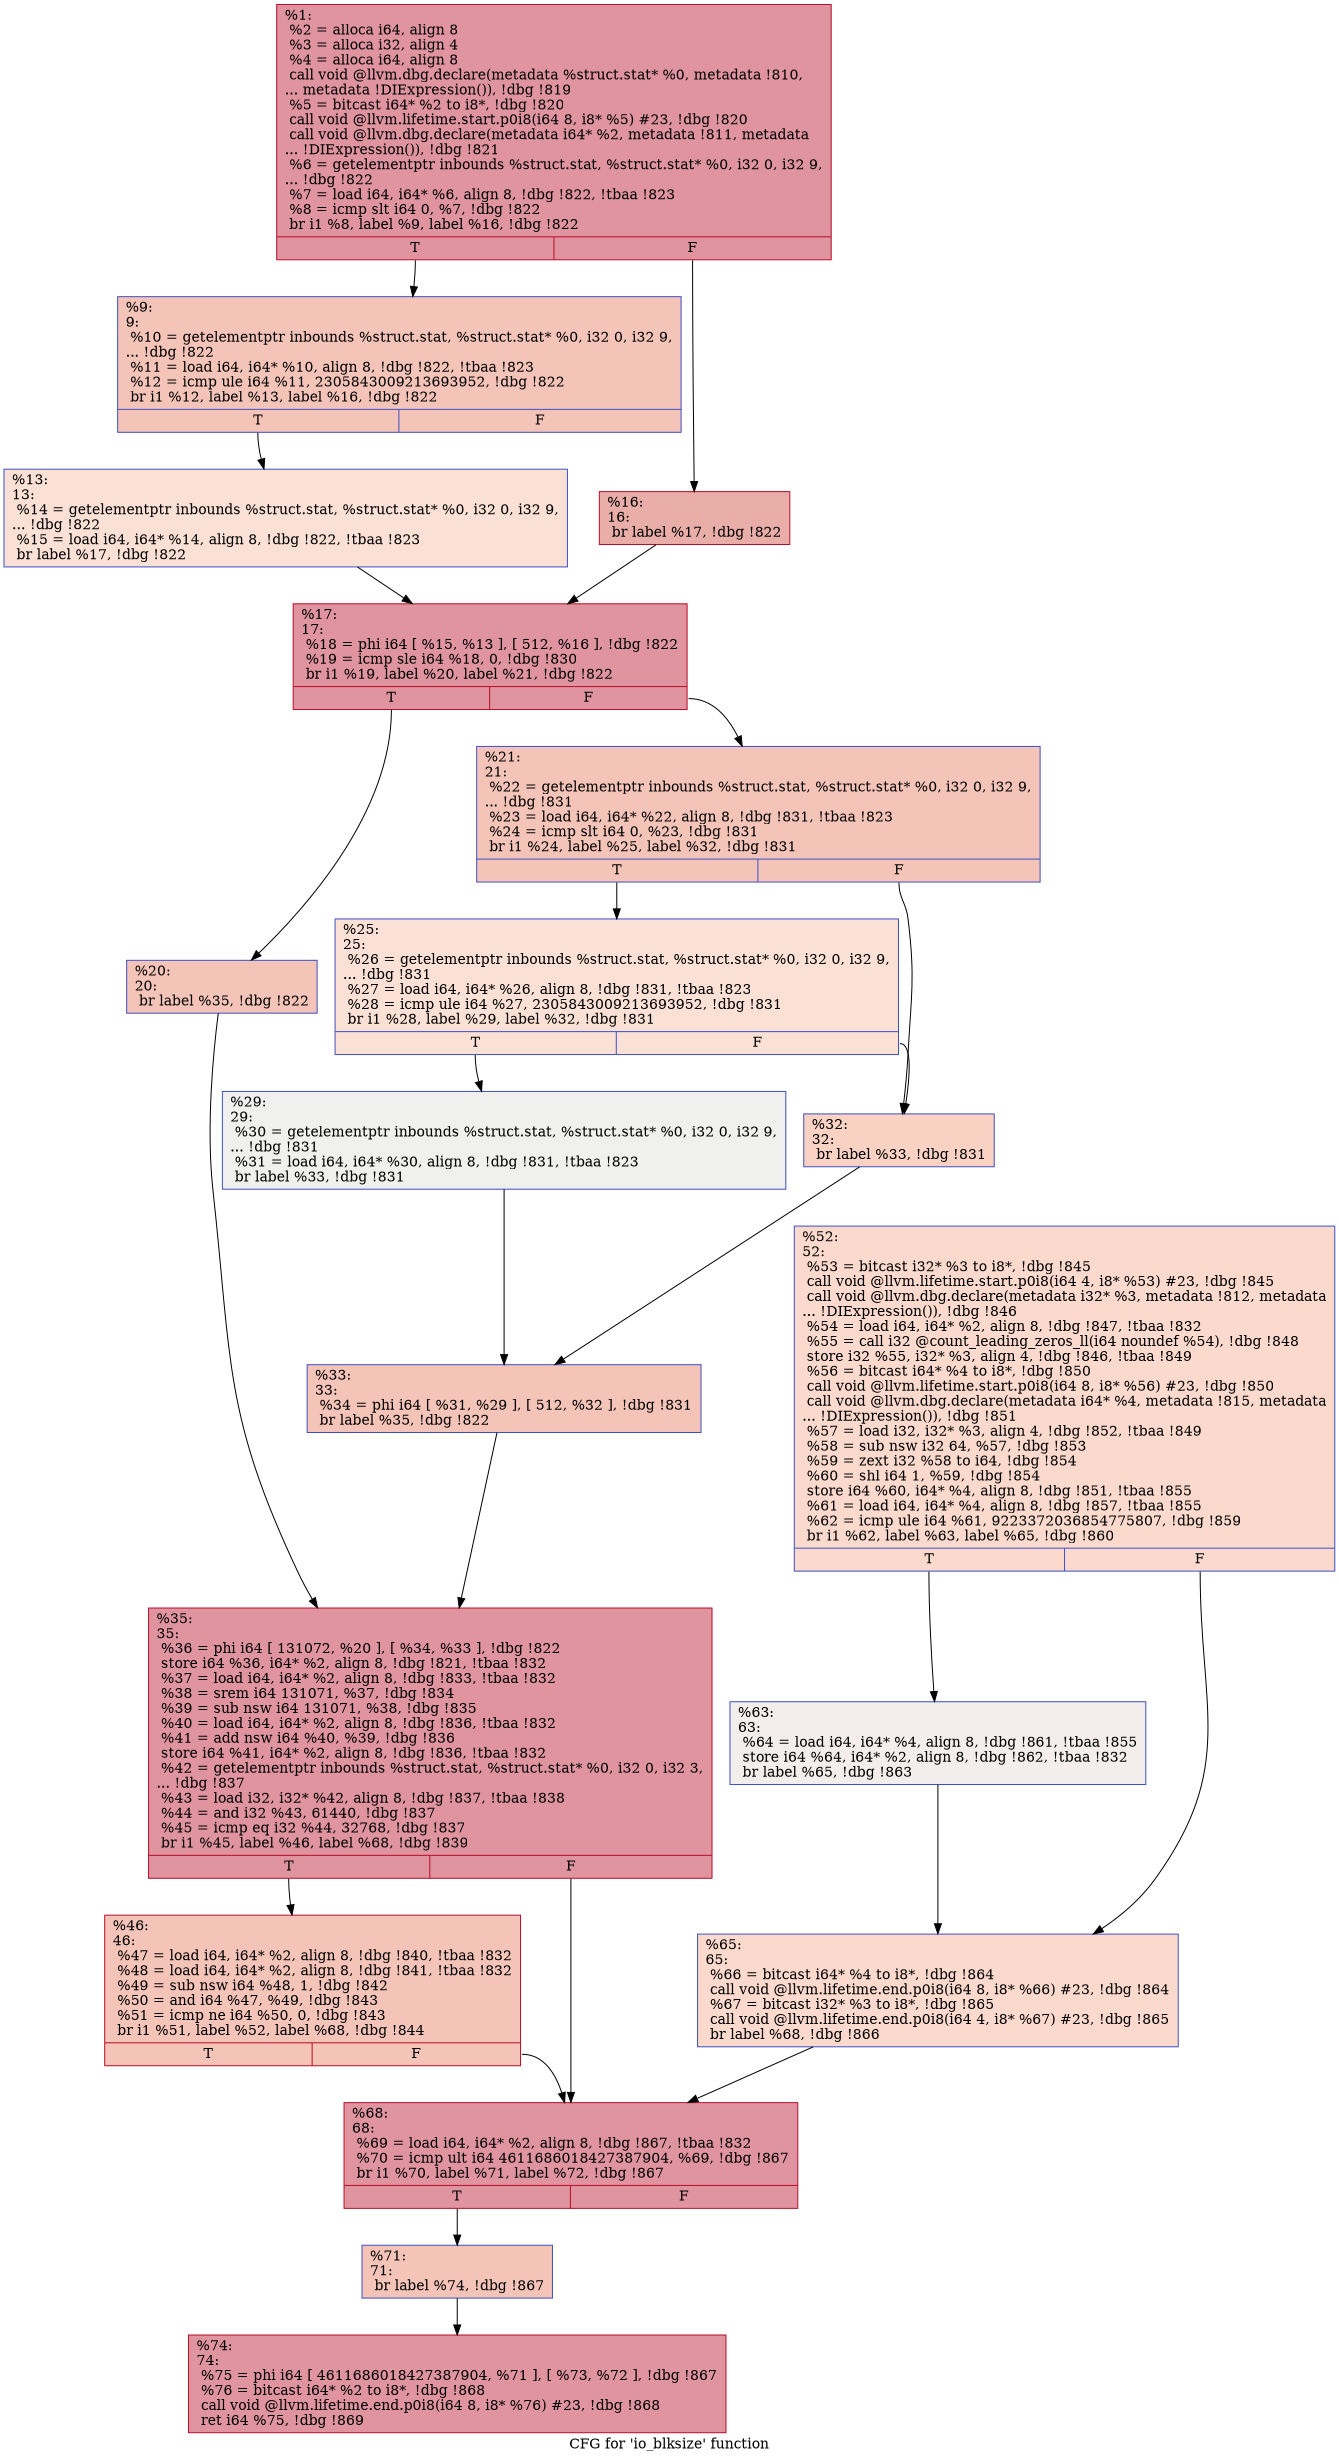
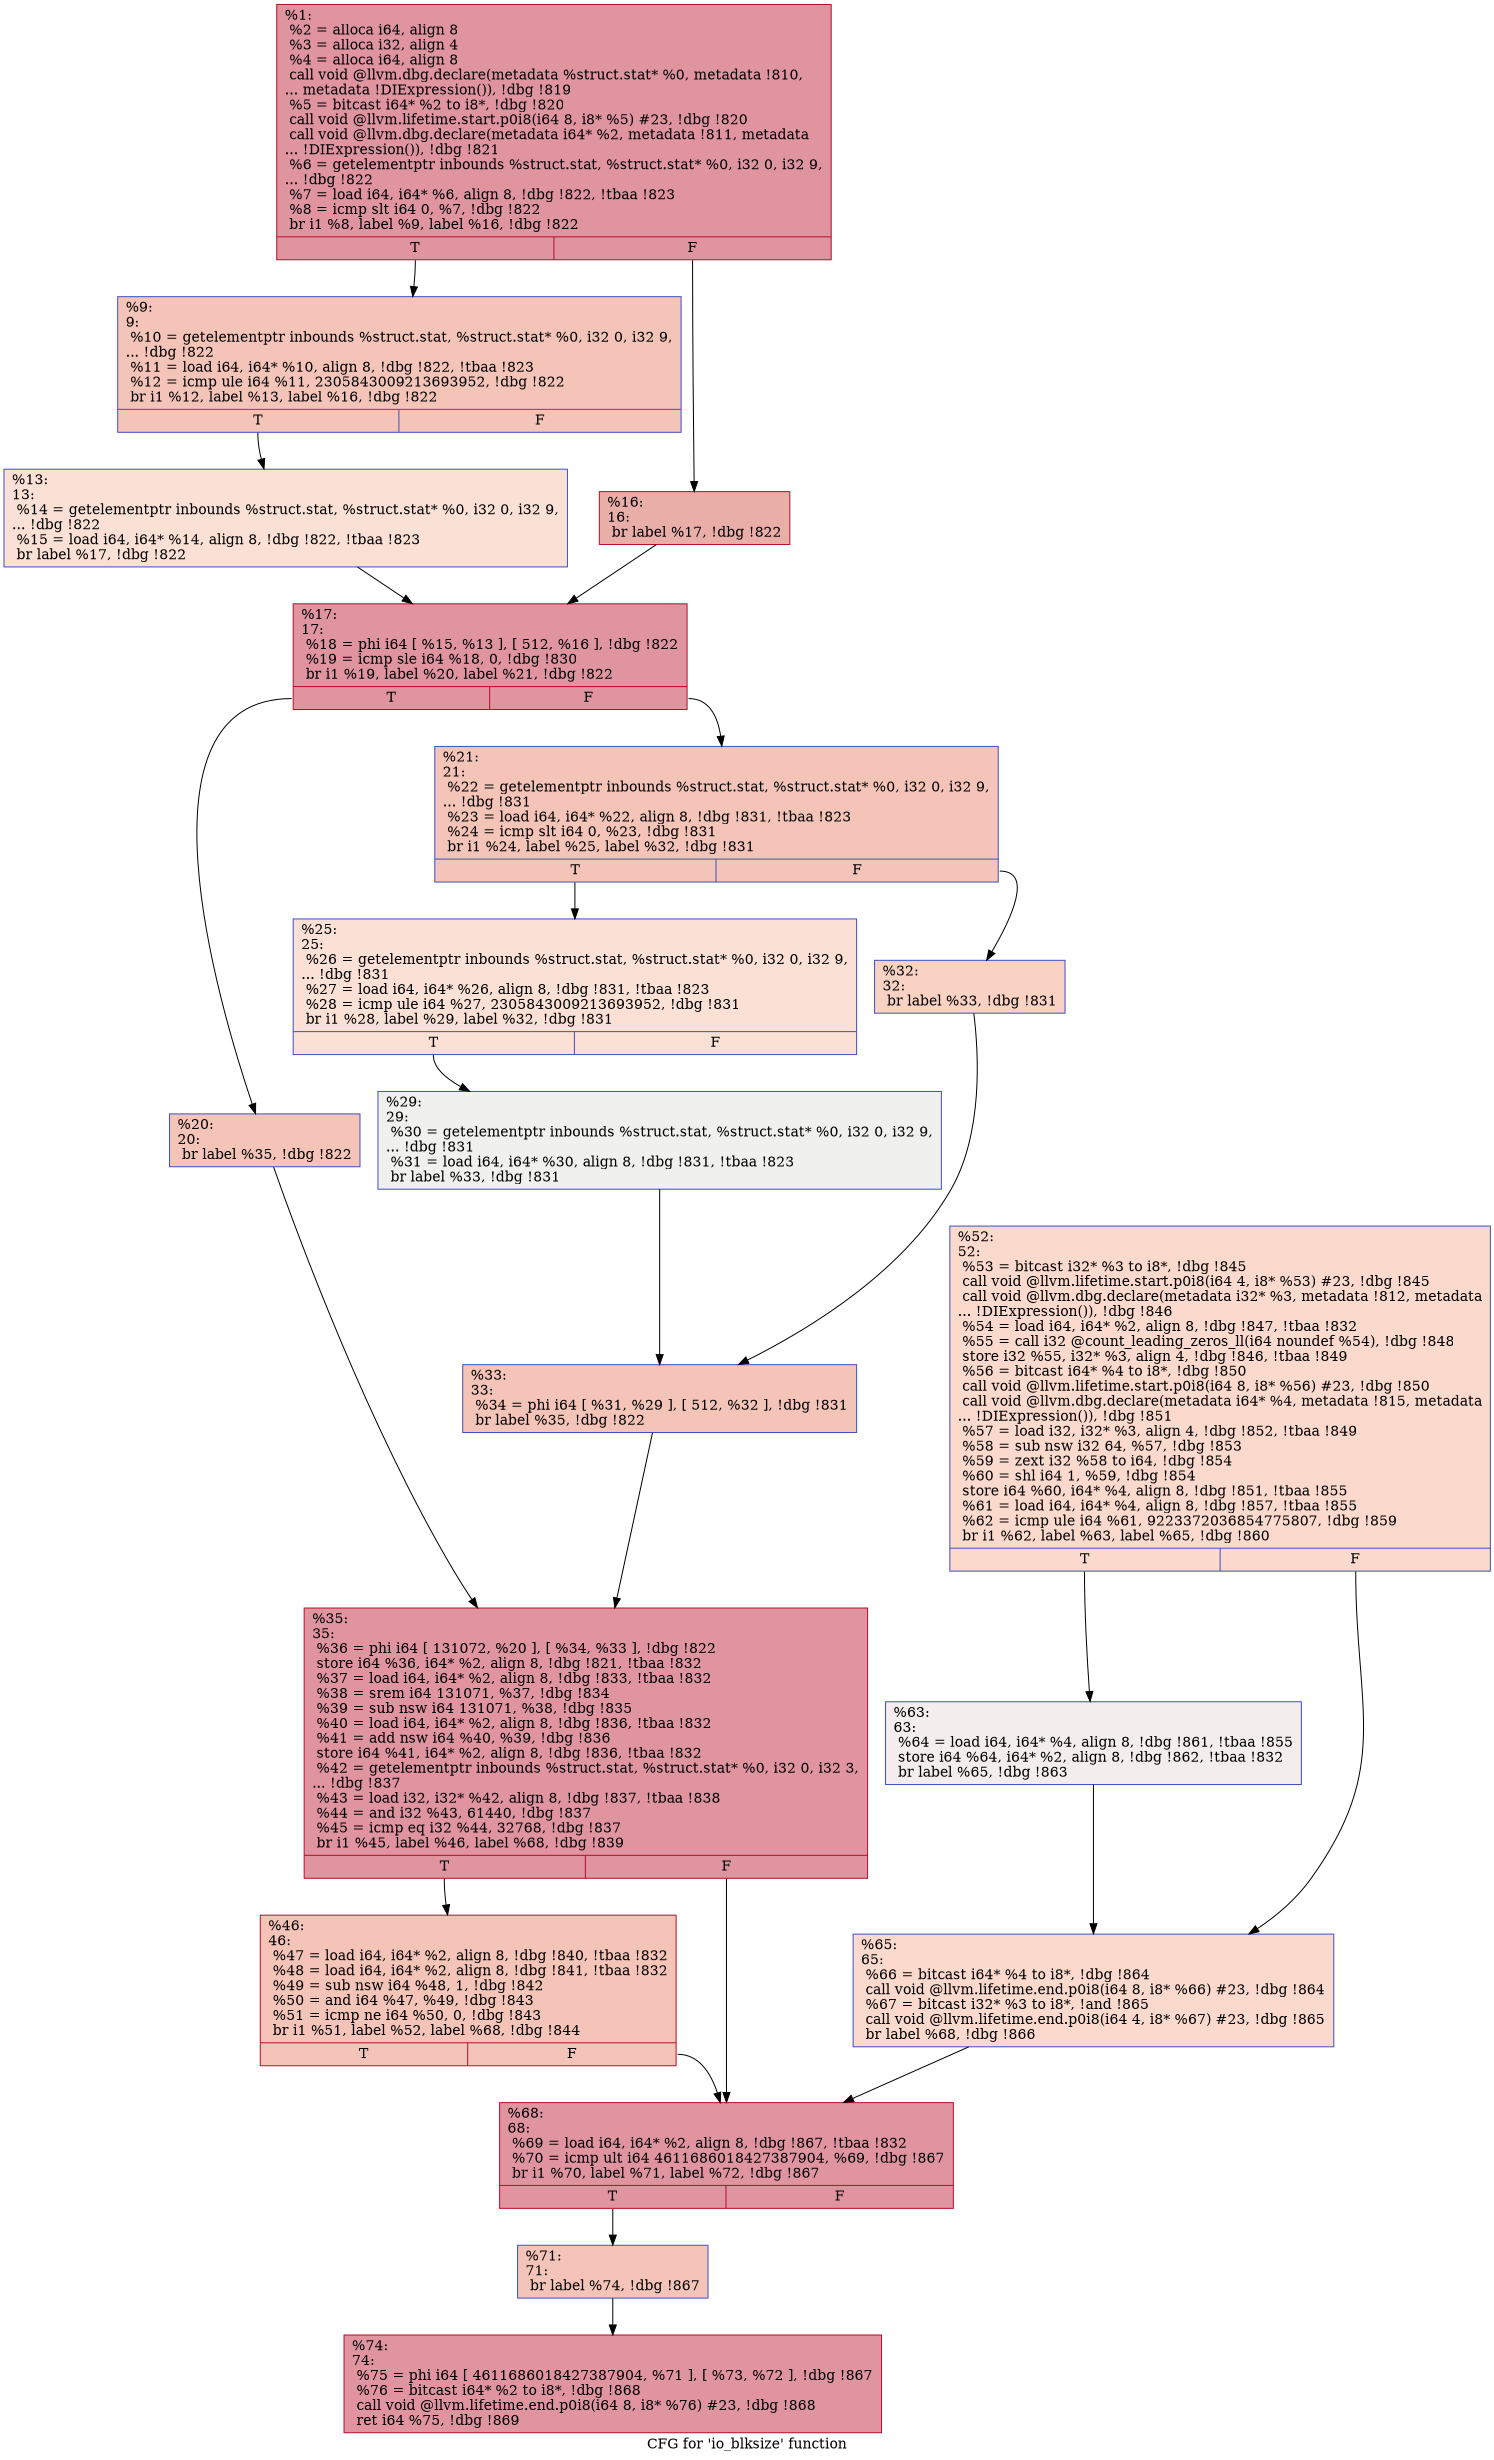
  digraph {
    label="CFG for 'io_blksize' function"
    node [color="#3d50c3ff" fillcolor="#e97a5f70" shape=record style=filled]
    n1 [color="#b70d28ff" fillcolor="#b70d2870" label="{%1:\l  %2 = alloca i64, align 8\l  %3 = alloca i32, align 4\l  %4 = alloca i64, align 8\l  call void @llvm.dbg.declare(metadata %struct.stat* %0, metadata !810,\l... metadata !DIExpression()), !dbg !819\l  %5 = bitcast i64* %2 to i8*, !dbg !820\l  call void @llvm.lifetime.start.p0i8(i64 8, i8* %5) #23, !dbg !820\l  call void @llvm.dbg.declare(metadata i64* %2, metadata !811, metadata\l... !DIExpression()), !dbg !821\l  %6 = getelementptr inbounds %struct.stat, %struct.stat* %0, i32 0, i32 9,\l... !dbg !822\l  %7 = load i64, i64* %6, align 8, !dbg !822, !tbaa !823\l  %8 = icmp slt i64 0, %7, !dbg !822\l  br i1 %8, label %9, label %16, !dbg !822\l|{<s0>T|<s1>F}}"]
    n2 [label="{%9:\l9:                                                \l  %10 = getelementptr inbounds %struct.stat, %struct.stat* %0, i32 0, i32 9,\l... !dbg !822\l  %11 = load i64, i64* %10, align 8, !dbg !822, !tbaa !823\l  %12 = icmp ule i64 %11, 2305843009213693952, !dbg !822\l  br i1 %12, label %13, label %16, !dbg !822\l|{<s0>T|<s1>F}}"]
    n3 [color="#b70d28ff" fillcolor="#d0473d70" label="{%16:\l16:                                               \l  br label %17, !dbg !822\l}"]
    n4 [fillcolor="#f7bca170" label="{%13:\l13:                                               \l  %14 = getelementptr inbounds %struct.stat, %struct.stat* %0, i32 0, i32 9,\l... !dbg !822\l  %15 = load i64, i64* %14, align 8, !dbg !822, !tbaa !823\l  br label %17, !dbg !822\l}"]
    n5 [color="#b70d28ff" fillcolor="#b70d2870" label="{%17:\l17:                                               \l  %18 = phi i64 [ %15, %13 ], [ 512, %16 ], !dbg !822\l  %19 = icmp sle i64 %18, 0, !dbg !830\l  br i1 %19, label %20, label %21, !dbg !822\l|{<s0>T|<s1>F}}"]
    n6 [label="{%20:\l20:                                               \l  br label %35, !dbg !822\l}"]
    n7 [label="{%21:\l21:                                               \l  %22 = getelementptr inbounds %struct.stat, %struct.stat* %0, i32 0, i32 9,\l... !dbg !831\l  %23 = load i64, i64* %22, align 8, !dbg !831, !tbaa !823\l  %24 = icmp slt i64 0, %23, !dbg !831\l  br i1 %24, label %25, label %32, !dbg !831\l|{<s0>T|<s1>F}}"]
    n8 [color="#b70d28ff" fillcolor="#b70d2870" label="{%35:\l35:                                               \l  %36 = phi i64 [ 131072, %20 ], [ %34, %33 ], !dbg !822\l  store i64 %36, i64* %2, align 8, !dbg !821, !tbaa !832\l  %37 = load i64, i64* %2, align 8, !dbg !833, !tbaa !832\l  %38 = srem i64 131071, %37, !dbg !834\l  %39 = sub nsw i64 131071, %38, !dbg !835\l  %40 = load i64, i64* %2, align 8, !dbg !836, !tbaa !832\l  %41 = add nsw i64 %40, %39, !dbg !836\l  store i64 %41, i64* %2, align 8, !dbg !836, !tbaa !832\l  %42 = getelementptr inbounds %struct.stat, %struct.stat* %0, i32 0, i32 3,\l... !dbg !837\l  %43 = load i32, i32* %42, align 8, !dbg !837, !tbaa !838\l  %44 = and i32 %43, 61440, !dbg !837\l  %45 = icmp eq i32 %44, 32768, !dbg !837\l  br i1 %45, label %46, label %68, !dbg !839\l|{<s0>T|<s1>F}}"]
    n9 [fillcolor="#f7bca170" label="{%25:\l25:                                               \l  %26 = getelementptr inbounds %struct.stat, %struct.stat* %0, i32 0, i32 9,\l... !dbg !831\l  %27 = load i64, i64* %26, align 8, !dbg !831, !tbaa !823\l  %28 = icmp ule i64 %27, 2305843009213693952, !dbg !831\l  br i1 %28, label %29, label %32, !dbg !831\l|{<s0>T|<s1>F}}"]
    n10 [fillcolor="#f4987a70" label="{%32:\l32:                                               \l  br label %33, !dbg !831\l}"]
    n11 [color="#b70d28ff" label="{%46:\l46:                                               \l  %47 = load i64, i64* %2, align 8, !dbg !840, !tbaa !832\l  %48 = load i64, i64* %2, align 8, !dbg !841, !tbaa !832\l  %49 = sub nsw i64 %48, 1, !dbg !842\l  %50 = and i64 %47, %49, !dbg !843\l  %51 = icmp ne i64 %50, 0, !dbg !843\l  br i1 %51, label %52, label %68, !dbg !844\l|{<s0>T|<s1>F}}"]
    n12 [color="#b70d28ff" fillcolor="#b70d2870" label="{%68:\l68:                                               \l  %69 = load i64, i64* %2, align 8, !dbg !867, !tbaa !832\l  %70 = icmp ult i64 4611686018427387904, %69, !dbg !867\l  br i1 %70, label %71, label %72, !dbg !867\l|{<s0>T|<s1>F}}"]
    n13 [fillcolor="#dedcdb70" label="{%29:\l29:                                               \l  %30 = getelementptr inbounds %struct.stat, %struct.stat* %0, i32 0, i32 9,\l... !dbg !831\l  %31 = load i64, i64* %30, align 8, !dbg !831, !tbaa !823\l  br label %33, !dbg !831\l}"]
    n14 [label="{%33:\l33:                                               \l  %34 = phi i64 [ %31, %29 ], [ 512, %32 ], !dbg !831\l  br label %35, !dbg !822\l}"]
    n15 [label="{%71:\l71:                                               \l  br label %74, !dbg !867\l}"]
    n16 [fillcolor="#f7ac8e70" label="{%52:\l52:                                               \l  %53 = bitcast i32* %3 to i8*, !dbg !845\l  call void @llvm.lifetime.start.p0i8(i64 4, i8* %53) #23, !dbg !845\l  call void @llvm.dbg.declare(metadata i32* %3, metadata !812, metadata\l... !DIExpression()), !dbg !846\l  %54 = load i64, i64* %2, align 8, !dbg !847, !tbaa !832\l  %55 = call i32 @count_leading_zeros_ll(i64 noundef %54), !dbg !848\l  store i32 %55, i32* %3, align 4, !dbg !846, !tbaa !849\l  %56 = bitcast i64* %4 to i8*, !dbg !850\l  call void @llvm.lifetime.start.p0i8(i64 8, i8* %56) #23, !dbg !850\l  call void @llvm.dbg.declare(metadata i64* %4, metadata !815, metadata\l... !DIExpression()), !dbg !851\l  %57 = load i32, i32* %3, align 4, !dbg !852, !tbaa !849\l  %58 = sub nsw i32 64, %57, !dbg !853\l  %59 = zext i32 %58 to i64, !dbg !854\l  %60 = shl i64 1, %59, !dbg !854\l  store i64 %60, i64* %4, align 8, !dbg !851, !tbaa !855\l  %61 = load i64, i64* %4, align 8, !dbg !857, !tbaa !855\l  %62 = icmp ule i64 %61, 9223372036854775807, !dbg !859\l  br i1 %62, label %63, label %65, !dbg !860\l|{<s0>T|<s1>F}}"]
    n17 [fillcolor="#e5d8d170" label="{%63:\l63:                                               \l  %64 = load i64, i64* %4, align 8, !dbg !861, !tbaa !855\l  store i64 %64, i64* %2, align 8, !dbg !862, !tbaa !832\l  br label %65, !dbg !863\l}"]
-   n18 [fillcolor="#f7ac8e70" label="{%65:\l65:                                               \l  %66 = bitcast i64* %4 to i8*, !dbg !864\l  call void @llvm.lifetime.end.p0i8(i64 8, i8* %66) #23, !dbg !864\l  %67 = bitcast i32* %3 to i8*, !dbg !865\l  call void @llvm.lifetime.end.p0i8(i64 4, i8* %67) #23, !dbg !865\l  br label %68, !dbg !866\l}"]
+   n18 [fillcolor="#f7ac8e70" label="{%65:\l65:                                               \l  %66 = bitcast i64* %4 to i8*, !dbg !864\l  call void @llvm.lifetime.end.p0i8(i64 8, i8* %66) #23, !dbg !864\l  %67 = bitcast i32* %3 to i8*, !and !865\l  call void @llvm.lifetime.end.p0i8(i64 4, i8* %67) #23, !dbg !865\l  br label %68, !dbg !866\l}"]
    n19 [color="#b70d28ff" fillcolor="#b70d2870" label="{%74:\l74:                                               \l  %75 = phi i64 [ 4611686018427387904, %71 ], [ %73, %72 ], !dbg !867\l  %76 = bitcast i64* %2 to i8*, !dbg !868\l  call void @llvm.lifetime.end.p0i8(i64 8, i8* %76) #23, !dbg !868\l  ret i64 %75, !dbg !869\l}"]
    n1 -> n2 [tailport=s0]
    n1 -> n3 [tailport=s1]
    n2 -> n4 [tailport=s0]
    n3 -> n5
    n4 -> n5
    n5 -> n6 [tailport=s0]
    n5 -> n7 [tailport=s1]
    n6 -> n8
    n7 -> n9 [tailport=s0]
    n7 -> n10 [tailport=s1]
    n8 -> n11 [tailport=s0]
    n8 -> n12 [tailport=s1]
-   n9 -> n10 [tailport=s1]
    n9 -> n13 [tailport=s0]
    n10 -> n14
    n11 -> n12 [tailport=s1]
    n12 -> n15 [tailport=s0]
    n13 -> n14
    n14 -> n8
    n15 -> n19
    n16 -> n17 [tailport=s0]
    n16 -> n18 [tailport=s1]
    n17 -> n18
    n18 -> n12
  }
